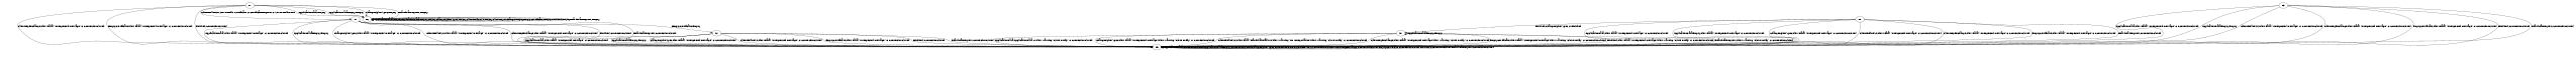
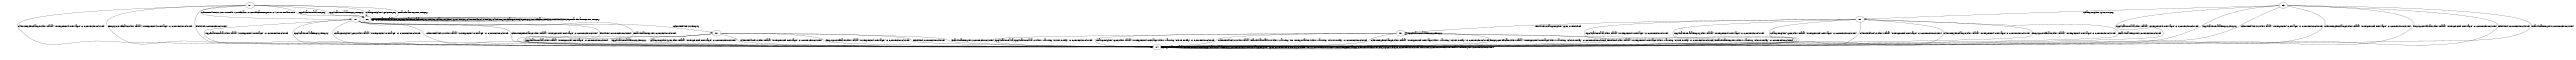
  digraph {
    n1 [label=s0]
    n2 [label=s8]
-   n3 [label=s5]
+   n3 [label=s4]
    n4 [label=s1]
    n5 [label=s2]
    n6 [label=s3]
    n7 [label=s6]
    n8 [label=s7]
    n1 -> n2 [label="Finished/ChangeCipherSpec & Finished"]
    n1 -> n3 [label="ApplicationData/Alert Fatal (Unexpected message) & ConnectionClosed"]
    n1 -> n3 [label="ApplicationDataEmpty/Alert Fatal (Unexpected message) & ConnectionClosed"]
    n1 -> n3 [label="ChangeCipherSpec/Alert Fatal (Unexpected message) & ConnectionClosed"]
    n1 -> n3 [label="ClientHelloRSA/Alert Fatal (Unexpected message) & ConnectionClosed"]
    n1 -> n3 [label="ClientKeyExchange/Alert Fatal (Unexpected message) & ConnectionClosed"]
    n1 -> n3 [label="EmptyCertificate/Alert Fatal (Unexpected message) & ConnectionClosed"]
    n1 -> n3 [label="HeartbeatRequest/ConnectionClosed"]
    n2 -> n2 [label="ApplicationDataEmpty/Empty"]
    n2 -> n3 [label="ApplicationData/ApplicationData & Alert Warning (Close notify) & ConnectionClosed"]
    n2 -> n3 [label="ChangeCipherSpec/Alert Fatal (Unexpected message)Alert Warning (Close notify) & ConnectionClosed"]
    n2 -> n3 [label="ClientHelloRSA/Alert Fatal (Handshake failure)Alert Warning (No renegotiation)Alert Warning (Close notify) & ConnectionClosed"]
    n2 -> n3 [label="ClientKeyExchange/Alert Fatal (Unexpected message)Alert Warning (Close notify) & ConnectionClosed"]
    n2 -> n3 [label="EmptyCertificate/Alert Fatal (Unexpected message)Alert Warning (Close notify) & ConnectionClosed"]
    n2 -> n3 [label="Finished/Alert Fatal (Unexpected message)Alert Warning (Close notify) & ConnectionClosed"]
    n2 -> n3 [label="HeartbeatRequest/Alert Warning (Close notify) & ConnectionClosed"]
    n3 -> n3 [label="ApplicationData/ConnectionClosed"]
    n3 -> n3 [label="ApplicationDataEmpty/ConnectionClosed"]
    n3 -> n3 [label="ChangeCipherSpec/ConnectionClosed"]
    n3 -> n3 [label="ClientHelloRSA/ConnectionClosed"]
    n3 -> n3 [label="ClientKeyExchange/ConnectionClosed"]
    n3 -> n3 [label="EmptyCertificate/ConnectionClosed"]
    n3 -> n3 [label="Finished/ConnectionClosed"]
    n3 -> n3 [label="HeartbeatRequest/ConnectionClosed"]
    n4 -> n3 [label="ApplicationData/Alert Fatal (Unexpected message) & ConnectionClosed"]
    n4 -> n3 [label="ApplicationDataEmpty/Empty"]
    n4 -> n3 [label="ChangeCipherSpec/Alert Fatal (Unexpected message) & ConnectionClosed"]
    n4 -> n3 [label="ClientHelloRSA/Alert Fatal (Unexpected message) & ConnectionClosed"]
    n4 -> n3 [label="ClientKeyExchange/Alert Fatal (Unexpected message) & ConnectionClosed"]
    n4 -> n3 [label="Finished/ConnectionClosed"]
    n4 -> n3 [label="HeartbeatRequest/ConnectionClosed"]
-   n4 -> n5 [label="EmptyCertificate/Empty"]
+   n4 -> n5 [label="ClientHelloRSA/Empty"]
    n5 -> n3 [label="ApplicationData/Alert Fatal (Unexpected message) & ConnectionClosed"]
    n5 -> n3 [label="ApplicationDataEmpty/Empty"]
    n5 -> n3 [label="ChangeCipherSpec/Alert Fatal (Unexpected message) & ConnectionClosed"]
    n5 -> n3 [label="ClientHelloRSA/Alert Fatal (Unexpected message) & ConnectionClosed"]
    n5 -> n3 [label="EmptyCertificate/Alert Fatal (Unexpected message) & ConnectionClosed"]
    n5 -> n3 [label="Finished/ConnectionClosed"]
    n5 -> n3 [label="HeartbeatRequest/ConnectionClosed"]
+   n6 -> n1 [label="ChangeCipherSpec/Empty"]
    n6 -> n3 [label="ApplicationData/Alert Fatal (Unexpected message) & ConnectionClosed"]
    n6 -> n3 [label="ApplicationDataEmpty/Empty"]
    n6 -> n3 [label="ClientHelloRSA/Alert Fatal (Unexpected message) & ConnectionClosed"]
    n6 -> n3 [label="ClientKeyExchange/Alert Fatal (Unexpected message) & ConnectionClosed"]
    n6 -> n3 [label="EmptyCertificate/Alert Fatal (Unexpected message) & ConnectionClosed"]
    n6 -> n3 [label="Finished/ConnectionClosed"]
    n6 -> n3 [label="HeartbeatRequest/ConnectionClosed"]
    n7 -> n7 [label="ApplicationData/Empty"]
    n7 -> n7 [label="ApplicationDataEmpty/Empty"]
    n7 -> n7 [label="ChangeCipherSpec/Empty"]
    n7 -> n7 [label="ClientHelloRSA/Empty"]
    n7 -> n7 [label="ClientKeyExchange/Empty"]
    n7 -> n7 [label="EmptyCertificate/Empty"]
    n7 -> n7 [label="Finished/Empty"]
    n7 -> n7 [label="HeartbeatRequest/Empty"]
    n8 -> n3 [label="ClientKeyExchange/Alert Fatal (Unexpected message) & ConnectionClosed"]
    n8 -> n3 [label="EmptyCertificate/Alert Fatal (Unexpected message) & ConnectionClosed"]
    n8 -> n3 [label="Finished/ConnectionClosed"]
    n8 -> n4 [label="ClientHelloRSA/ServerHello Certificate & CertificateRequest & ServerHelloDone"]
    n8 -> n7 [label="ApplicationData/Empty"]
    n8 -> n7 [label="ApplicationDataEmpty/Empty"]
    n8 -> n7 [label="ChangeCipherSpec/Empty"]
    n8 -> n7 [label="HeartbeatRequest/Empty"]
  }
